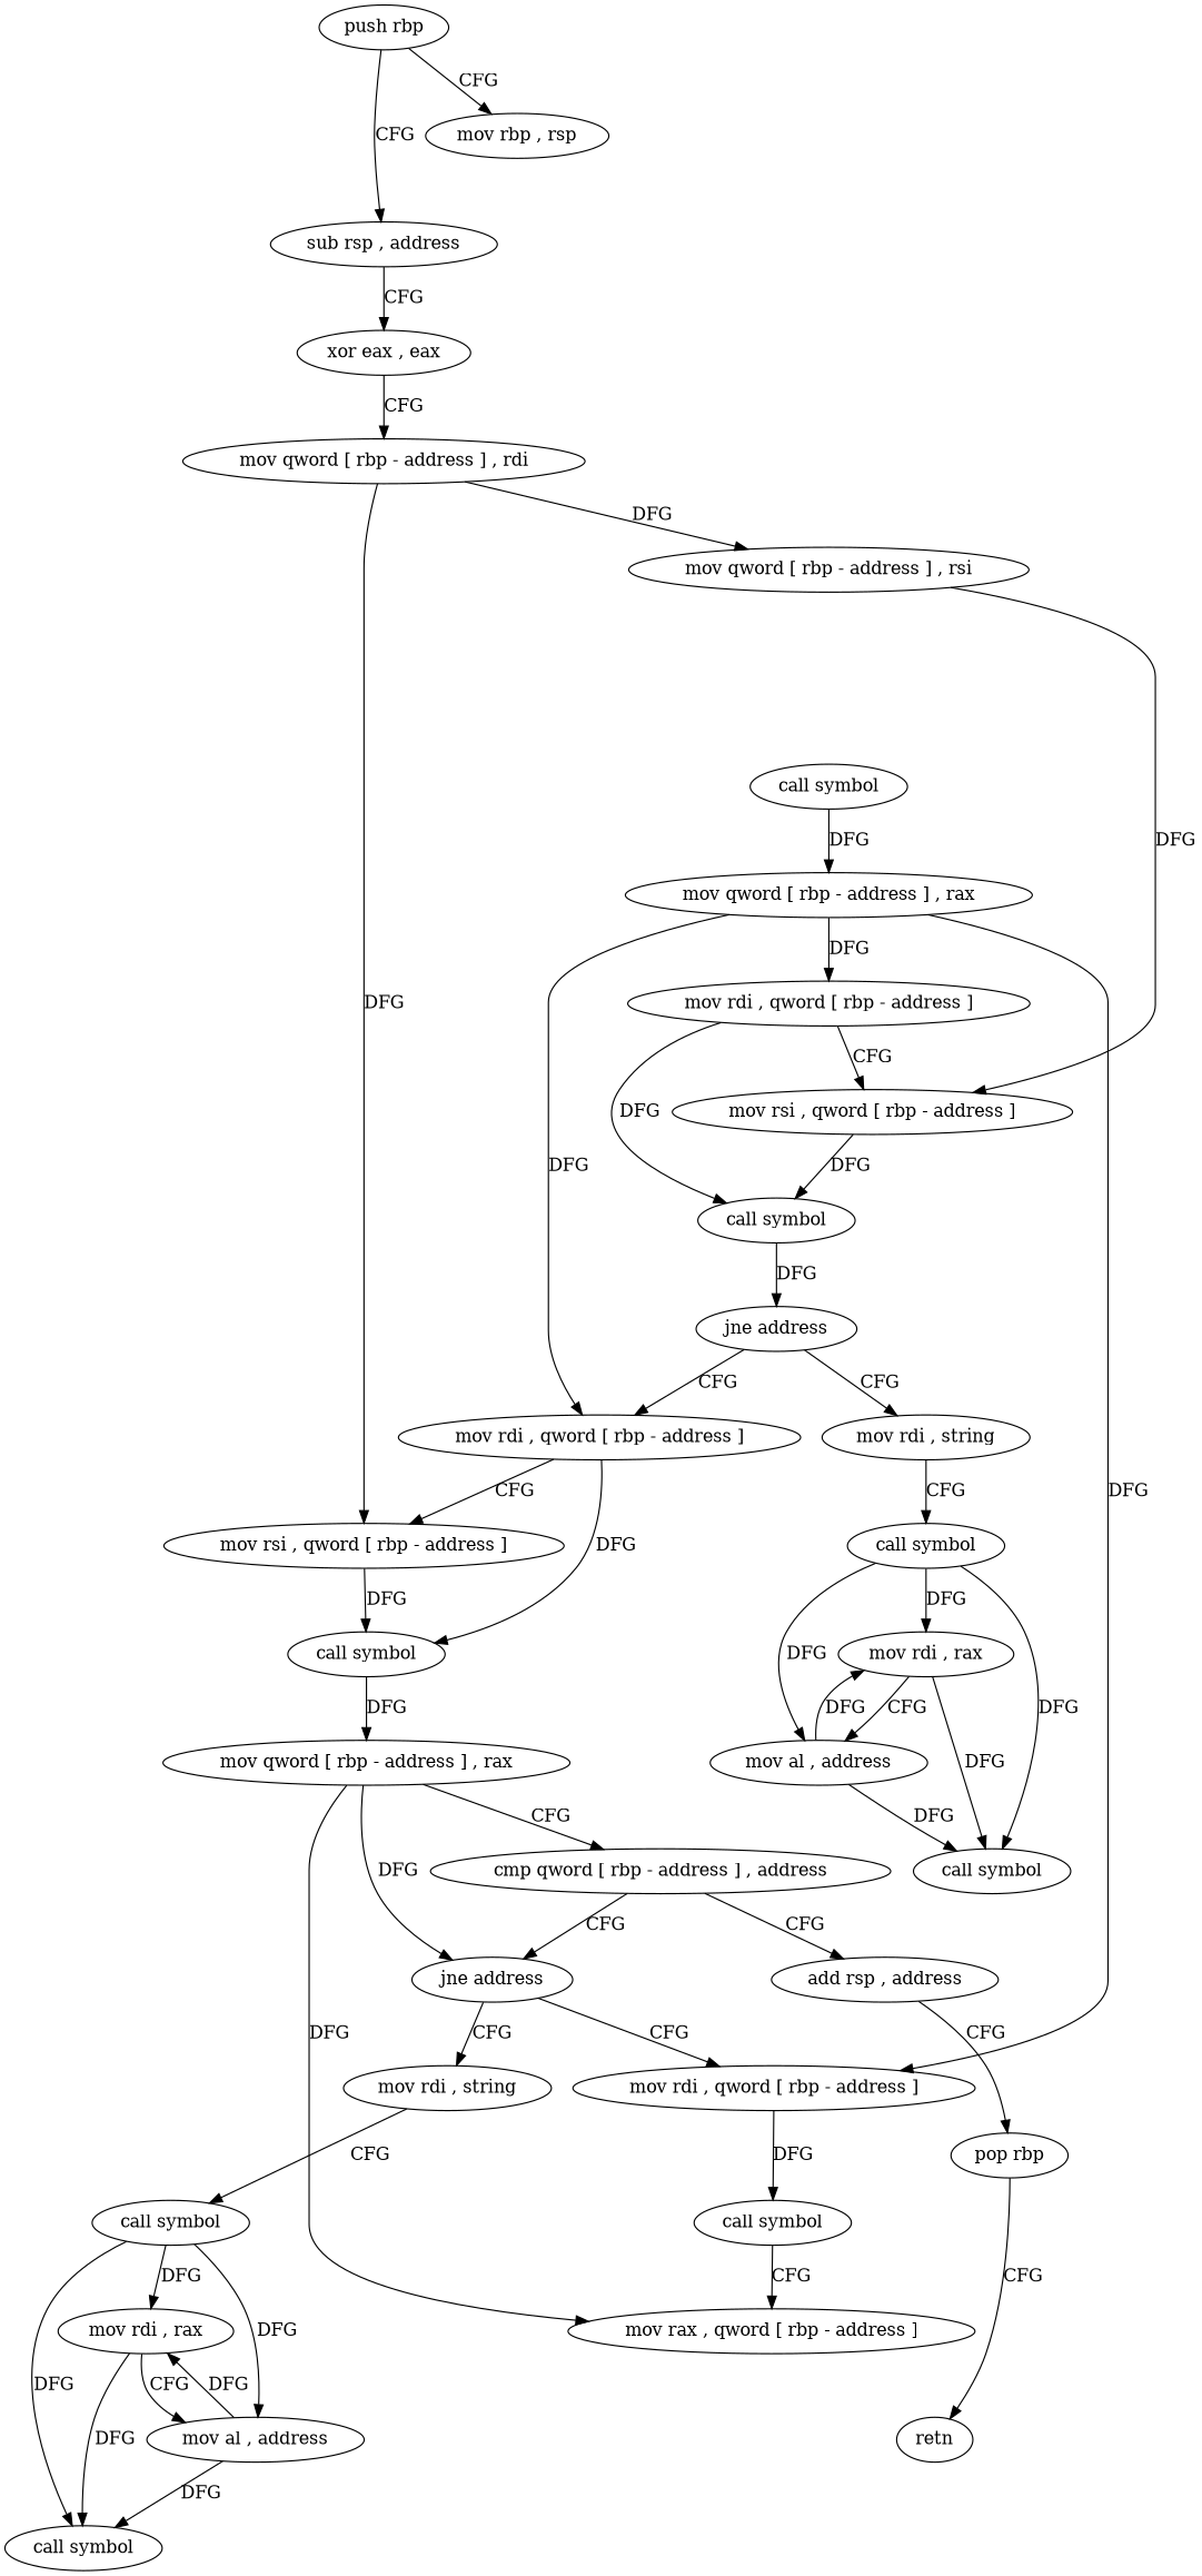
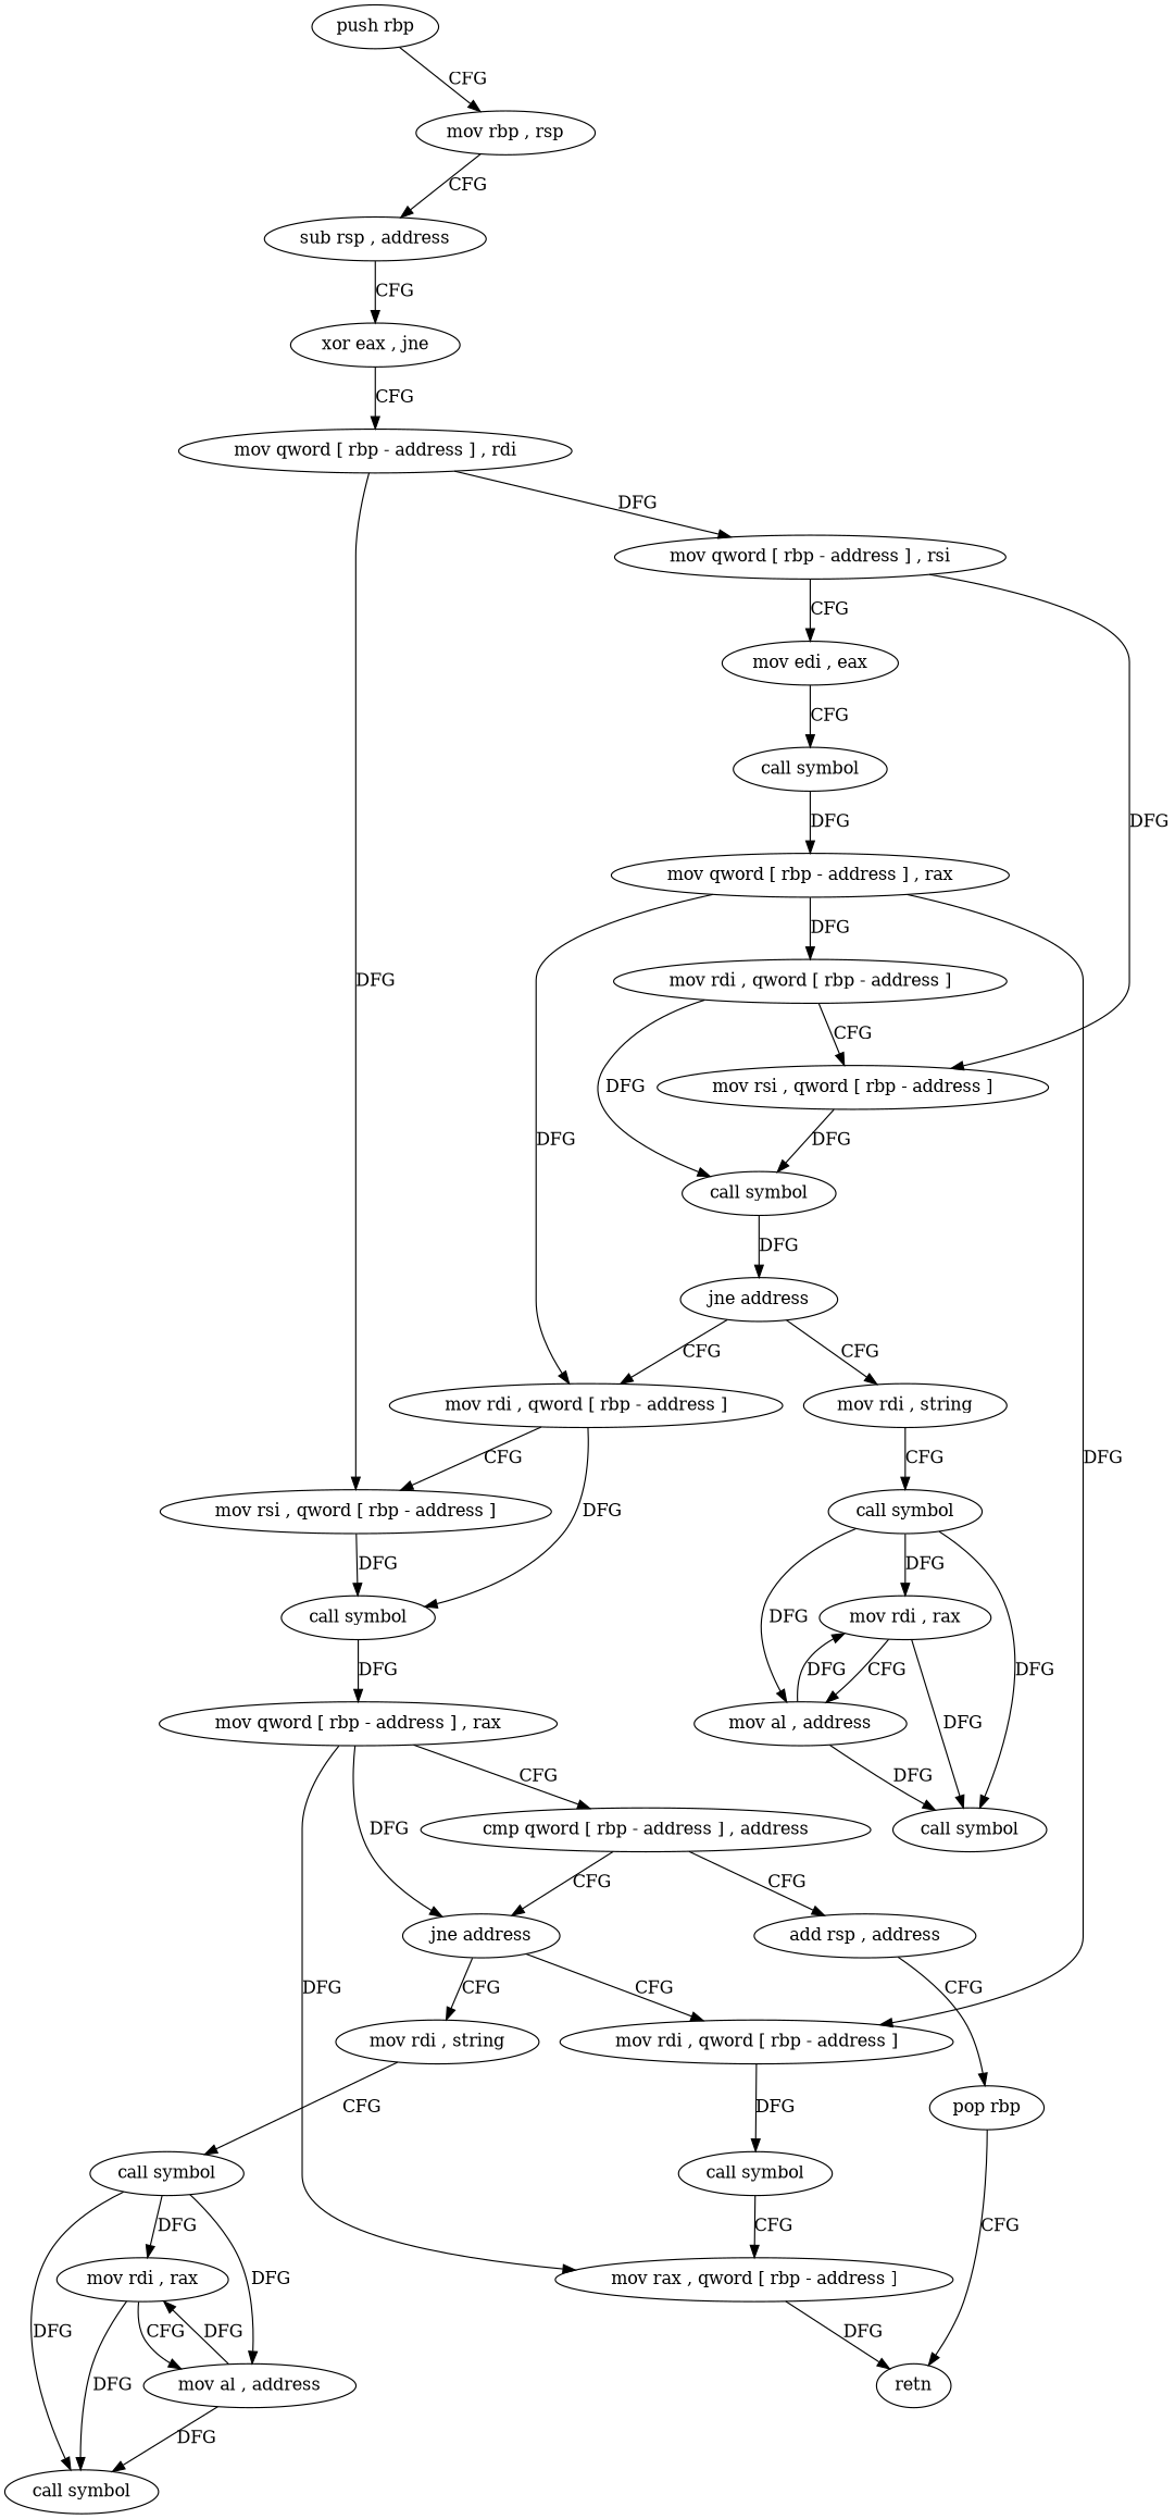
  digraph {
    n1 [label="push rbp"]
    n2 [label="mov rbp , rsp"]
    n3 [label="sub rsp , address"]
-   n4 [label="xor eax , eax"]
+   n4 [label="xor eax , jne"]
    n5 [label="mov qword [ rbp - address ] , rdi"]
    n6 [label="mov qword [ rbp - address ] , rsi"]
    n7 [label="mov rsi , qword [ rbp - address ]"]
+   n8 [label="mov edi , eax"]
    n9 [label="mov rsi , qword [ rbp - address ]"]
    n10 [label="call symbol"]
    n11 [label="call symbol"]
    n12 [label="call symbol"]
    n13 [label="mov qword [ rbp - address ] , rax"]
    n14 [label="mov rdi , qword [ rbp - address ]"]
    n15 [label="mov rdi , qword [ rbp - address ]"]
    n16 [label="mov rdi , qword [ rbp - address ]"]
    n17 [label="call symbol"]
    n18 [label="jne address"]
    n19 [label="mov rdi , string"]
    n20 [label="call symbol"]
    n21 [label="mov qword [ rbp - address ] , rax"]
    n22 [label="mov rdi , rax"]
    n23 [label="mov al , address"]
    n24 [label="call symbol"]
    n25 [label="cmp qword [ rbp - address ] , address"]
    n26 [label="jne address"]
    n27 [label="mov rax , qword [ rbp - address ]"]
    n28 [label="add rsp , address"]
    n29 [label="mov rdi , string"]
    n30 [label=retn]
    n31 [label="call symbol"]
    n32 [label="mov rdi , rax"]
    n33 [label="mov al , address"]
    n34 [label="call symbol"]
    n35 [label="pop rbp"]
    n1 -> n2 [label=CFG]
-   n1 -> n3 [label=CFG]
+   n2 -> n3 [label=CFG]
    n3 -> n4 [label=CFG]
    n4 -> n5 [label=CFG]
    n5 -> n6 [label=DFG]
    n5 -> n7 [label=DFG]
+   n6 -> n8 [label=CFG]
    n6 -> n9 [label=DFG]
    n7 -> n10 [label=DFG]
+   n8 -> n11 [label=CFG]
    n9 -> n12 [label=DFG]
    n10 -> n21 [label=DFG]
    n11 -> n13 [label=DFG]
    n12 -> n18 [label=DFG]
    n13 -> n14 [label=DFG]
    n13 -> n15 [label=DFG]
    n13 -> n16 [label=DFG]
    n14 -> n9 [label=CFG]
    n14 -> n12 [label=DFG]
    n15 -> n7 [label=CFG]
    n15 -> n10 [label=DFG]
    n16 -> n17 [label=DFG]
    n17 -> n27 [label=CFG]
    n18 -> n15 [label=CFG]
    n18 -> n19 [label=CFG]
    n19 -> n20 [label=CFG]
    n20 -> n22 [label=DFG]
    n20 -> n23 [label=DFG]
    n20 -> n24 [label=DFG]
    n21 -> n25 [label=CFG]
    n21 -> n26 [label=DFG]
    n21 -> n27 [label=DFG]
    n22 -> n23 [label=CFG]
    n22 -> n24 [label=DFG]
    n23 -> n22 [label=DFG]
    n23 -> n24 [label=DFG]
    n25 -> n26 [label=CFG]
    n25 -> n28 [label=CFG]
    n26 -> n16 [label=CFG]
    n26 -> n29 [label=CFG]
+   n27 -> n30 [label=DFG]
    n28 -> n35 [label=CFG]
    n29 -> n31 [label=CFG]
    n31 -> n32 [label=DFG]
    n31 -> n33 [label=DFG]
    n31 -> n34 [label=DFG]
    n32 -> n33 [label=CFG]
    n32 -> n34 [label=DFG]
    n33 -> n32 [label=DFG]
    n33 -> n34 [label=DFG]
    n35 -> n30 [label=CFG]
  }
